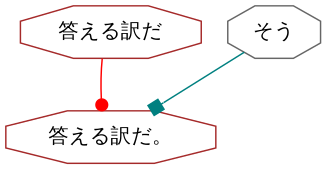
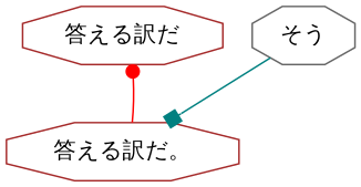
  digraph {
    fontname="DejaVu Sans"
    node [color=brown fontname="DejaVu Sans" shape=octagon]
    edge [fontname="DejaVu Sans"]
    n1 [label="答える訳だ"]
    n2 [label="答える訳だ。"]
    n3 [color=gray40 label="そう"]
-   n1 -> n2 [arrowhead=dot color=red]
+   n2 -> n1 [arrowhead=dot color=red]
    n3 -> n2 [arrowhead=box color=teal]
  }
